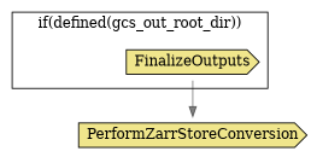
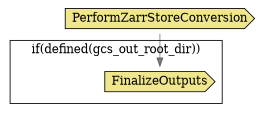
  digraph {
    compound=true
    rankdir=TB
    fontname="DejaVu Serif"
    node [fontname="DejaVu Serif" shape=cds style=filled fillcolor=khaki]
    n1 [label=FinalizeOutputs]
    "if-L35C5" [height=0 margin=0 style=invis width=0 shape="" fillcolor=""]
    n3 [label=PerformZarrStoreConversion]
    subgraph cluster_1 {
      label="if(defined(gcs_out_root_dir))"
      rank=same
      n1
      "if-L35C5"
    }
-   n1 -> n3 [color="#00000080" fontname="DejaVu Serif"]
+   n3 -> n1 [color="#00000080" fontname="DejaVu Serif"]
  }
